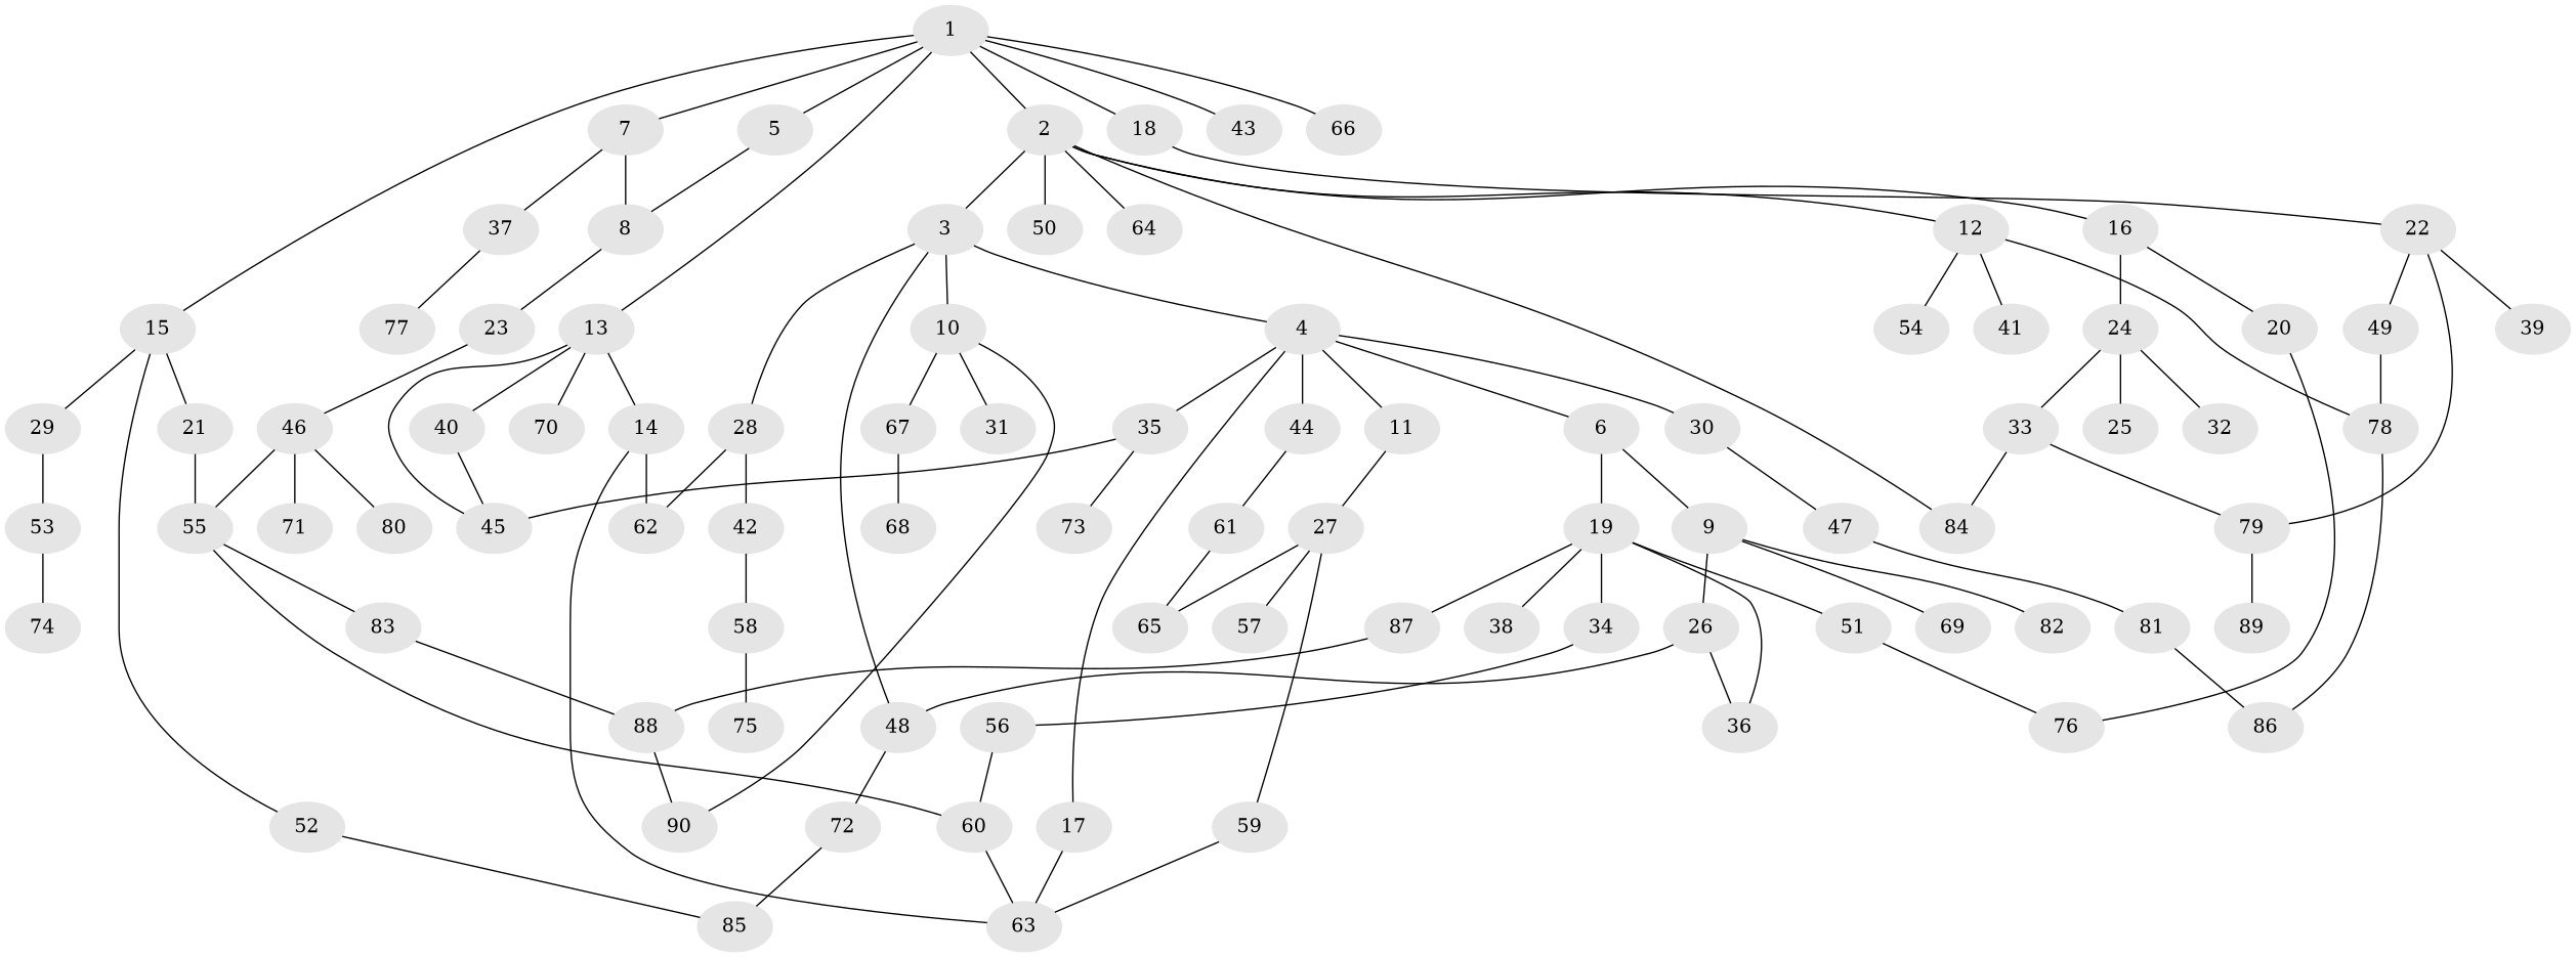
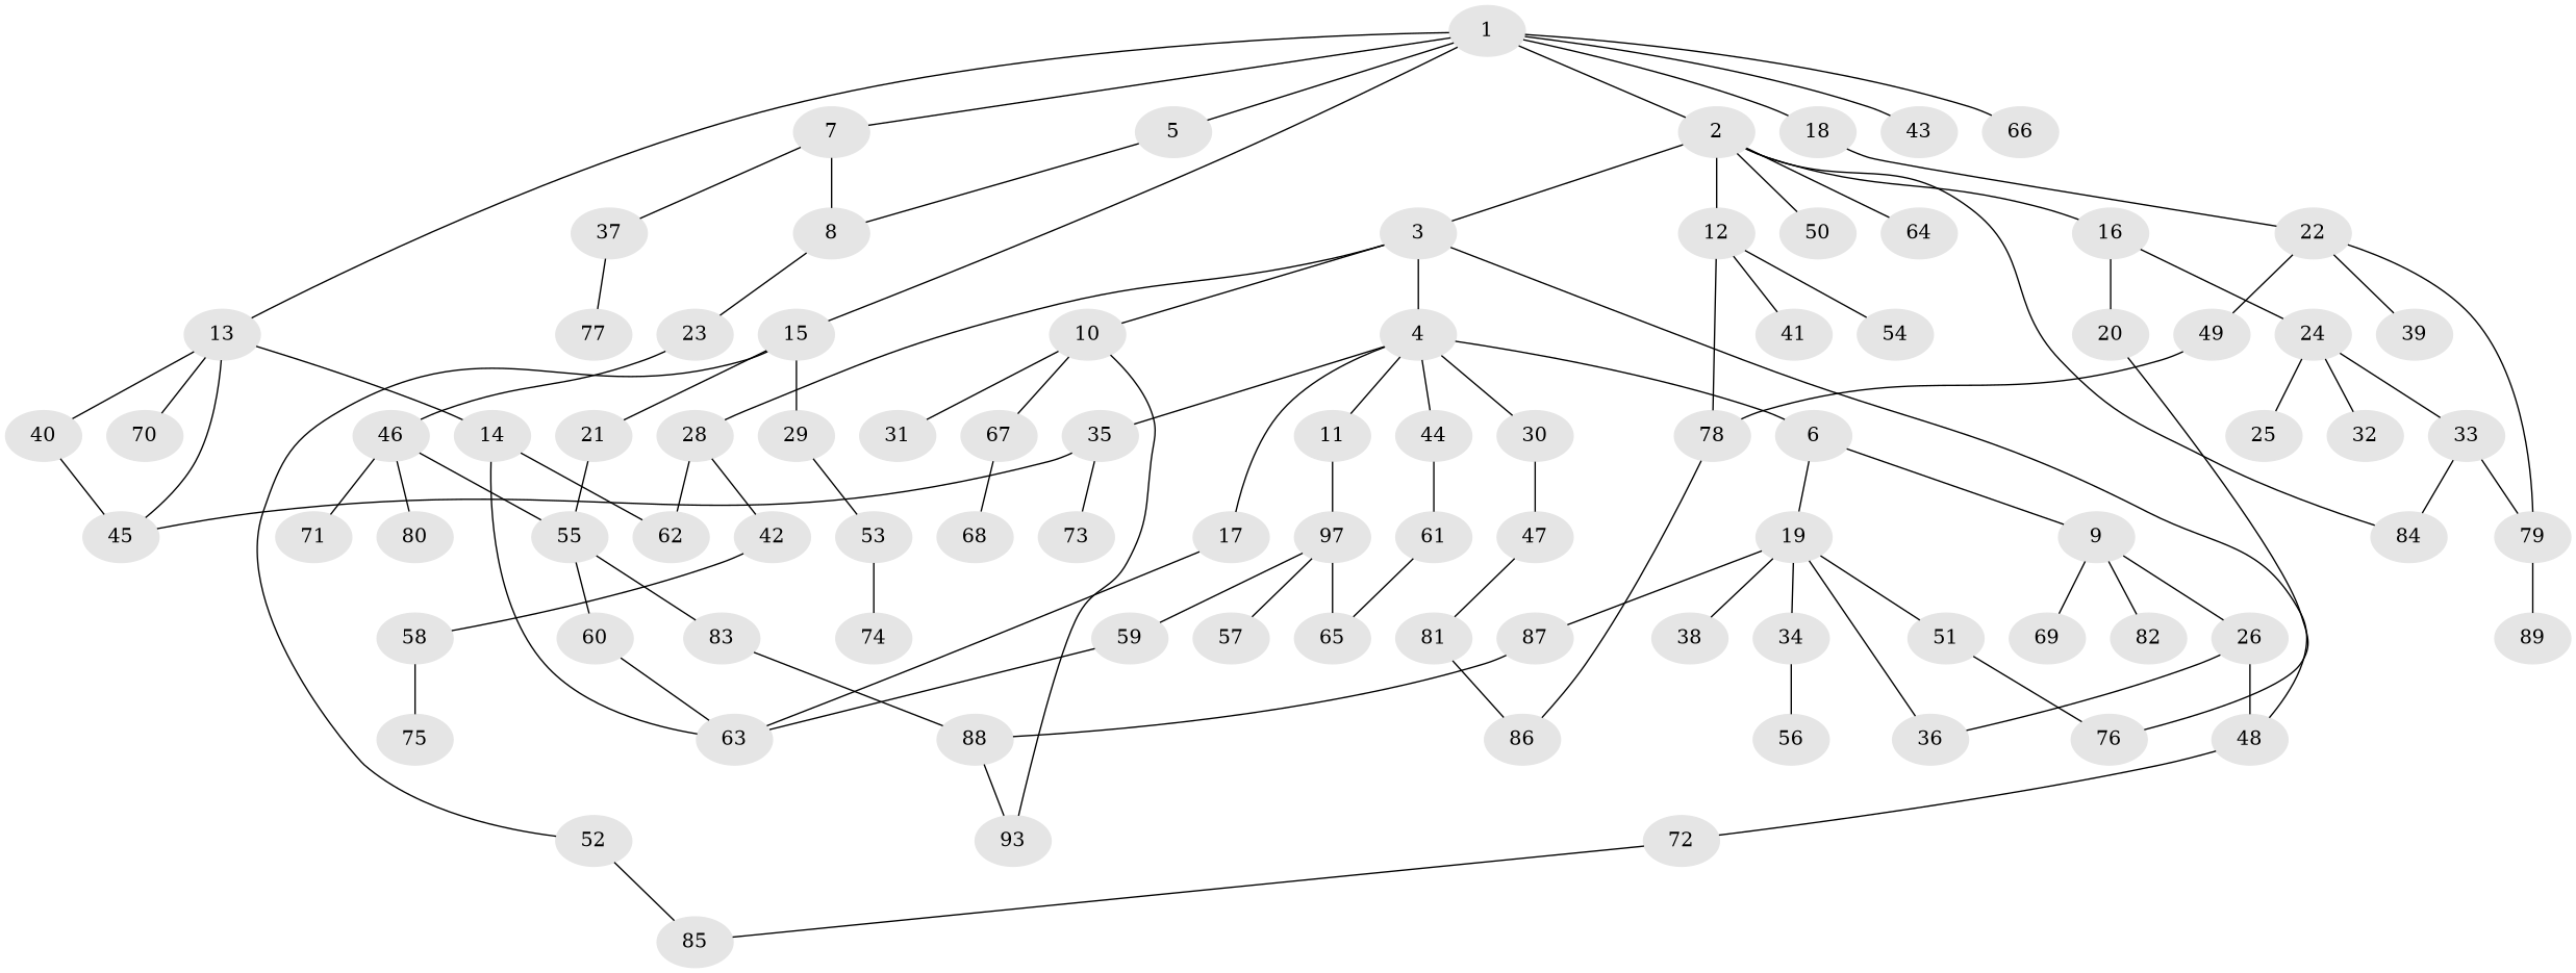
  graph {
    node [color=gray90 style=filled]
    edge [weight=1.0]
    1
    2
    5
    7
    13
    15
    18
    43
    66
    3
    12
    16
    50
    64
    84
    8
    37
    14
    40
    45
    70
    21
    29
    52
    22
    4
    10
    28
    48
    41
    54
    78
    20
    24
    6
    11
    17
    30
    35
    44
    31
    67
-   90
+   90 [label=93]
    62
    42
    72
    9
    19
-   27
+   27 [label=97]
    63
    47
    73
    61
    23
    26
    69
    82
    34
    36
    38
    51
    87
    77
    46
    68
    57
    59
    65
    86
    55
    53
    85
    76
    25
    32
    33
    39
    49
    79
    56
    88
    60
    83
    89
    71
    80
    58
    74
    81
    75
    1 -- 2
    1 -- 5
    1 -- 7
    1 -- 13
    1 -- 15
    1 -- 18
    1 -- 43
    1 -- 66
    2 -- 3
    2 -- 12
    2 -- 16
    2 -- 50
    2 -- 64
    2 -- 84
    5 -- 8
    7 -- 8
    7 -- 37
    13 -- 14
    13 -- 40
    13 -- 45
    13 -- 70
    15 -- 21
    15 -- 29
    15 -- 52
    18 -- 22
    3 -- 4
    3 -- 10
    3 -- 28
    3 -- 48
    12 -- 41
    12 -- 54
    12 -- 78
    16 -- 20
    16 -- 24
    8 -- 23
    37 -- 77
    14 -- 62
    14 -- 63
    40 -- 45 [weight=2.0]
    21 -- 55
    29 -- 53
    52 -- 85
    22 -- 39
    22 -- 49
    22 -- 79
    4 -- 6
    4 -- 11
    4 -- 17
    4 -- 30
    4 -- 35
    4 -- 44
    10 -- 31
    10 -- 67
    10 -- 90
    28 -- 62
    28 -- 42
    48 -- 72
    78 -- 86
    20 -- 76
    24 -- 25
    24 -- 32
    24 -- 33
    6 -- 9
    6 -- 19
    11 -- 27
    17 -- 63
    30 -- 47
    35 -- 45
    35 -- 73
    44 -- 61
    67 -- 68
    42 -- 58
    72 -- 85
    9 -- 26
    9 -- 69
    9 -- 82
    19 -- 34
    19 -- 36
    19 -- 38
    19 -- 51
    19 -- 87
    27 -- 57
    27 -- 59
    27 -- 65
    47 -- 81
    61 -- 65
    23 -- 46
    26 -- 48
    26 -- 36
    34 -- 56
    51 -- 76
    87 -- 88
    46 -- 55
    46 -- 71
    46 -- 80
    59 -- 63
    55 -- 60
    55 -- 83
    53 -- 74
    33 -- 84
    33 -- 79
    49 -- 78
    79 -- 89
-   56 -- 60
    88 -- 90
    60 -- 63
    83 -- 88
    58 -- 75
    81 -- 86
  }
